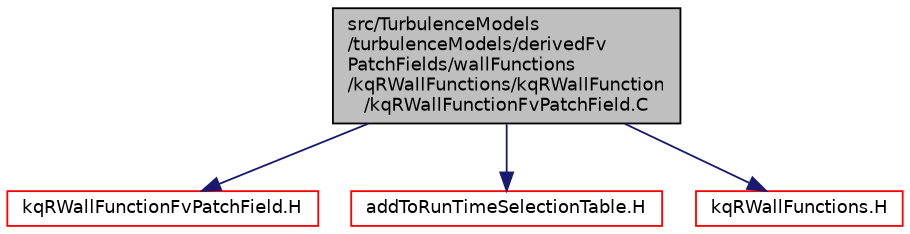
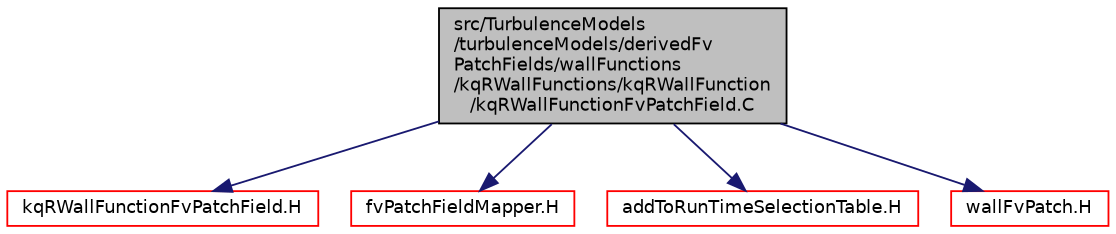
  digraph {
    node [color=red fontname=Helvetica fontsize=10 shape=record]
    edge [color=midnightblue fontname=Helvetica fontsize=10 labelfontname=Helvetica labelfontsize=10 style=solid]
    n1 [color=black fillcolor=grey75 fontcolor=black height=0.2 label="src/TurbulenceModels\l/turbulenceModels/derivedFv\lPatchFields/wallFunctions\l/kqRWallFunctions/kqRWallFunction\l/kqRWallFunctionFvPatchField.C" style=filled width=0.4]
    n2 [height=0.2 label="kqRWallFunctionFvPatchField.H" width=0.4]
+   n3 [height=0.2 label="fvPatchFieldMapper.H" width=0.4]
    n4 [height=0.2 label="addToRunTimeSelectionTable.H" width=0.4]
-   n5 [height=0.2 label="kqRWallFunctions.H" width=0.4]
+   n5 [height=0.2 label="wallFvPatch.H" width=0.4]
    n1 -> n2
+   n1 -> n3
    n1 -> n4
    n1 -> n5
  }
